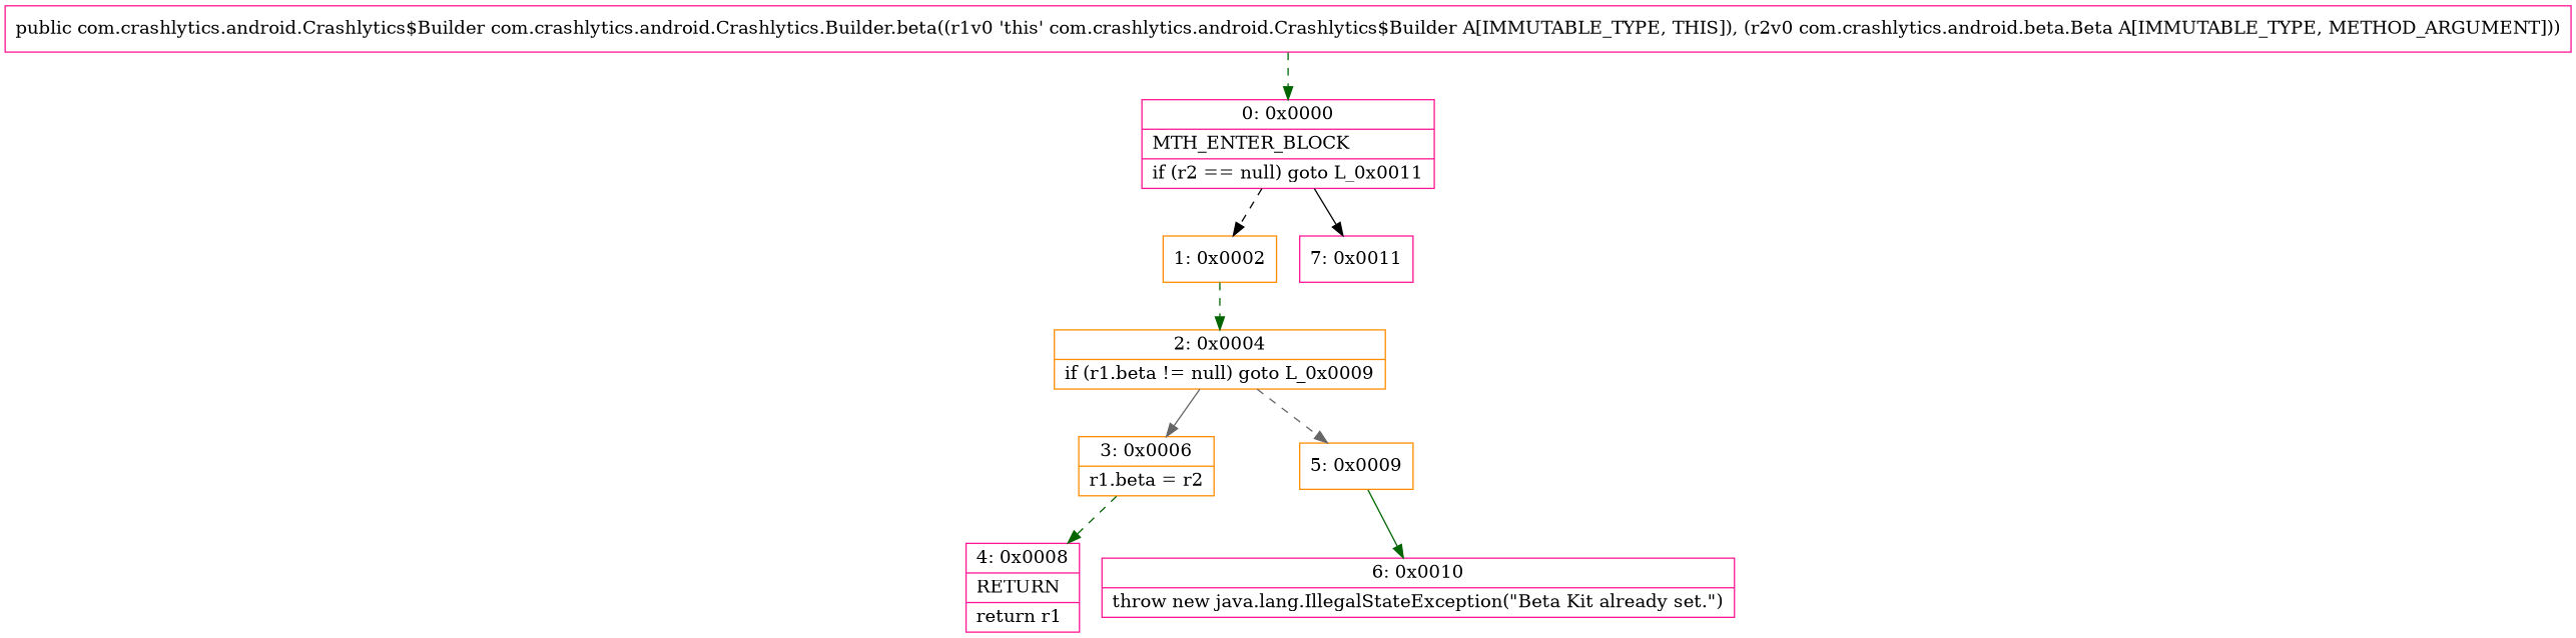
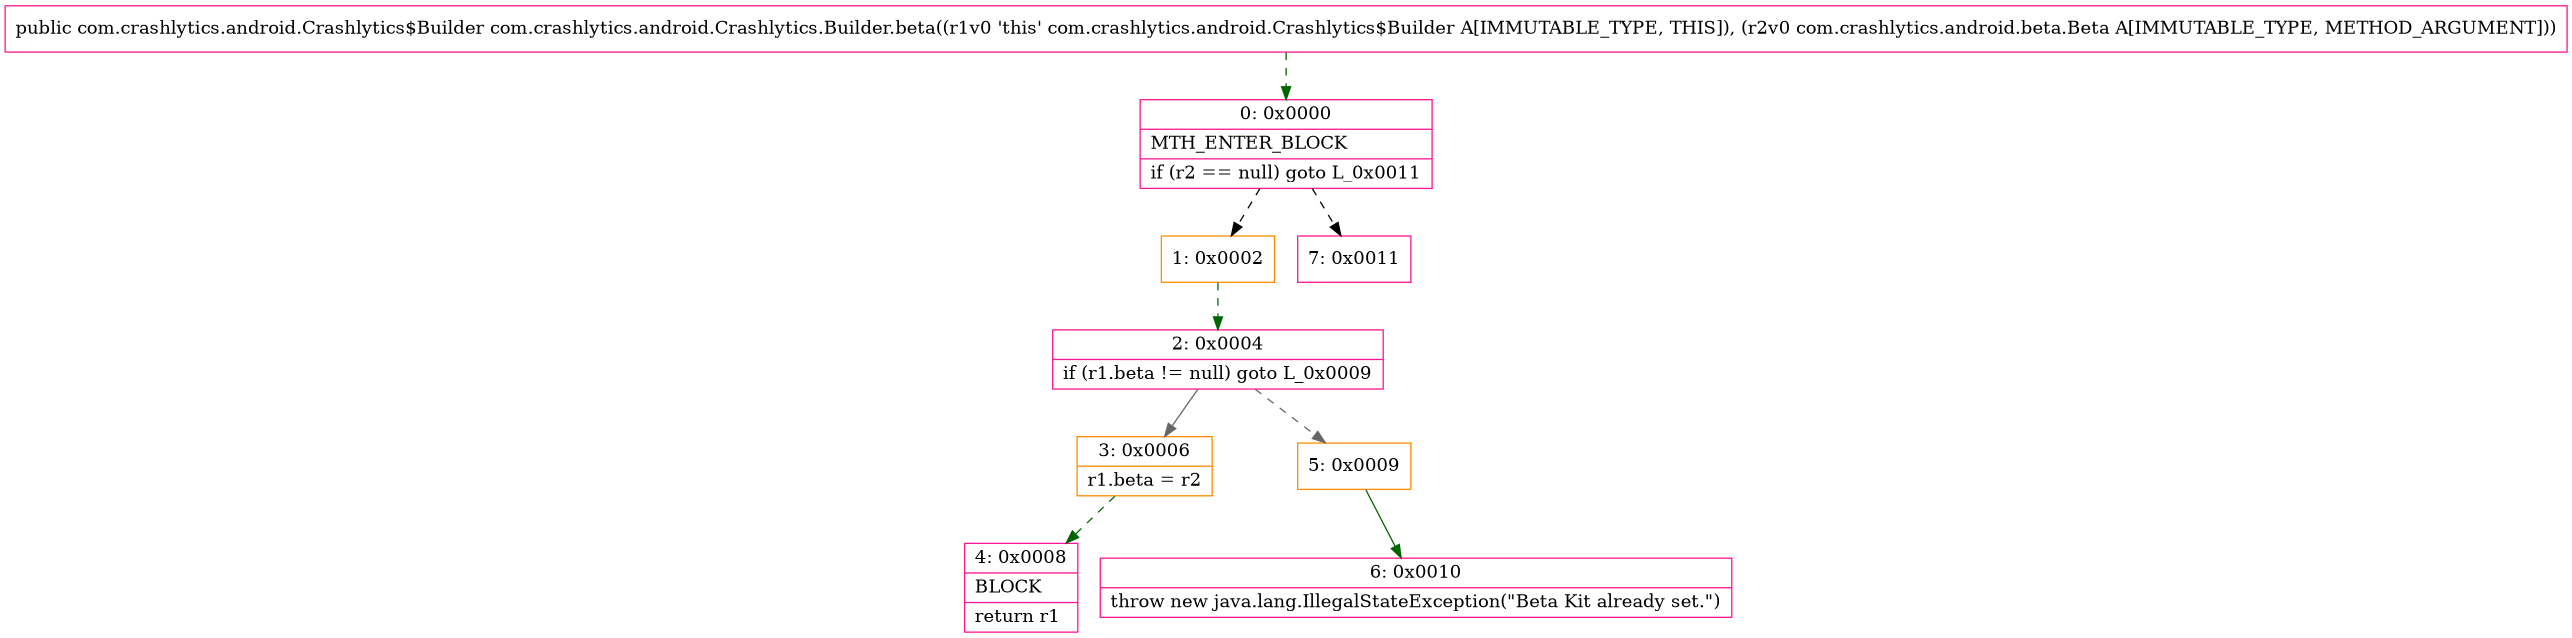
  digraph {
    node [color=deeppink shape=record]
    edge [color=darkgreen style=dashed]
    n1 [label="{0\:\ 0x0000|MTH_ENTER_BLOCK\l|if (r2 == null) goto L_0x0011\l}"]
    n2 [color=darkorange label="{1\:\ 0x0002}"]
    n3 [label="{7\:\ 0x0011}"]
-   n4 [color=darkorange label="{2\:\ 0x0004|if (r1.beta != null) goto L_0x0009\l}"]
+   n4 [label="{2\:\ 0x0004|if (r1.beta != null) goto L_0x0009\l}"]
    n5 [color=darkorange label="{3\:\ 0x0006|r1.beta = r2\l}"]
    n6 [color=darkorange label="{5\:\ 0x0009}"]
-   n7 [label="{4\:\ 0x0008|RETURN\l|return r1\l}"]
+   n7 [label="{4\:\ 0x0008|BLOCK\l|return r1\l}"]
    n8 [label="{6\:\ 0x0010|throw new java.lang.IllegalStateException(\"Beta Kit already set.\")\l}"]
    n9 [label="{public com.crashlytics.android.Crashlytics$Builder com.crashlytics.android.Crashlytics.Builder.beta((r1v0 'this' com.crashlytics.android.Crashlytics$Builder A[IMMUTABLE_TYPE, THIS]), (r2v0 com.crashlytics.android.beta.Beta A[IMMUTABLE_TYPE, METHOD_ARGUMENT])) }"]
    n1 -> n2 [color=black]
-   n1 -> n3 [color=black style=solid]
+   n1 -> n3 [color=black]
    n2 -> n4
    n4 -> n5 [color=gray40 style=solid]
    n4 -> n6 [color=gray40]
    n5 -> n7
    n6 -> n8 [style=solid]
    n9 -> n1
  }
